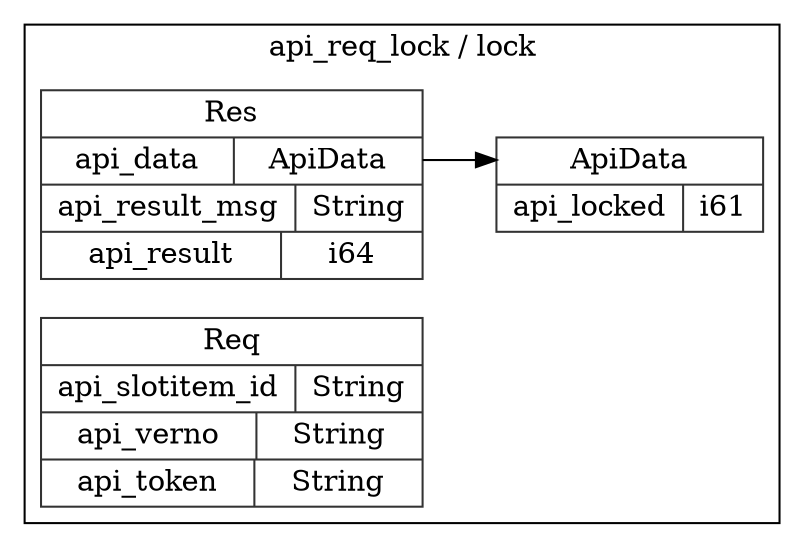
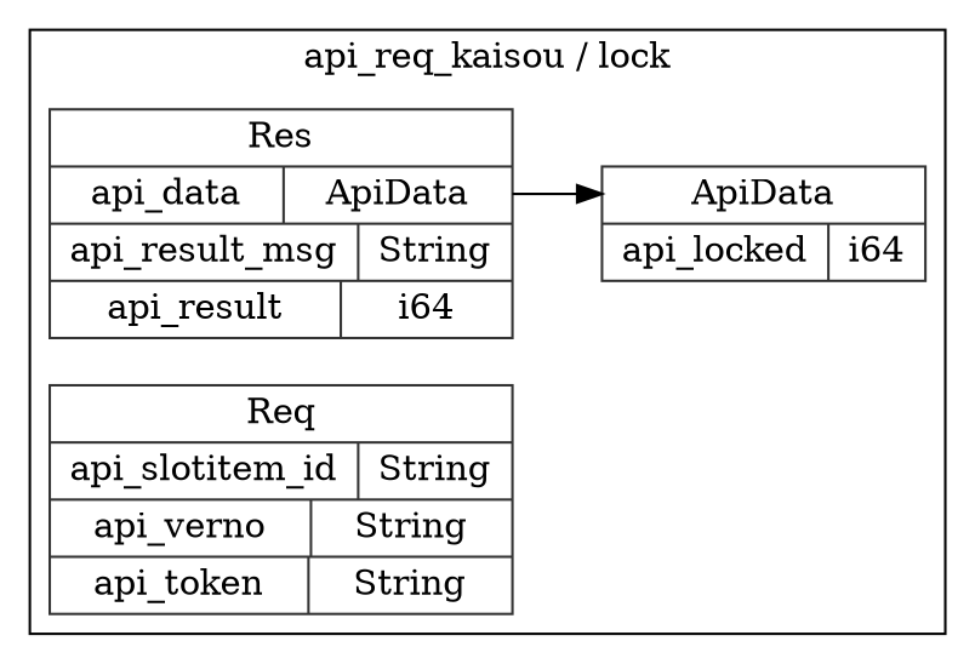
  digraph {
    rankdir=LR
    node [color=gray20 shape=record style=solid]
    n1 [label="<Res> Res  | { api_data | <api_data> ApiData } | { api_result_msg | <api_result_msg> String } | { api_result | <api_result> i64 }"]
-   n2 [label="<ApiData> ApiData  | { api_locked | <api_locked> i61 }"]
+   n2 [label="<ApiData> ApiData  | { api_locked | <api_locked> i64 }"]
    n3 [label="<Req> Req  | { api_slotitem_id | <api_slotitem_id> String } | { api_verno | <api_verno> String } | { api_token | <api_token> String }"]
    subgraph cluster_1 {
-     label="api_req_lock / lock"
+     label="api_req_kaisou / lock"
      n1
      n2
      n3
    }
    n1 -> n2 [headport="ApiData:w" tailport="api_data:e"]
  }
